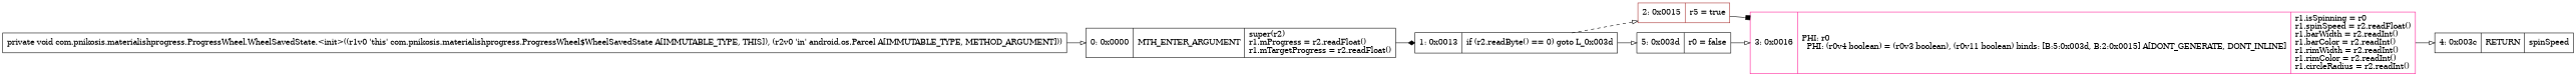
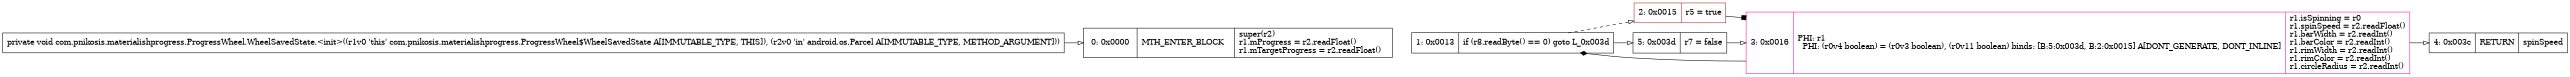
  digraph {
    rankdir=LR
    node [color=black shape=record]
    edge [arrowhead=onormal]
-   n1 [label="{0\:\ 0x0000|MTH_ENTER_ARGUMENT\l|super(r2)\lr1.mProgress = r2.readFloat()\lr1.mTargetProgress = r2.readFloat()\l}"]
-   n2 [label="{1\:\ 0x0013|if (r2.readByte() == 0) goto L_0x003d\l}"]
+   n1 [label="{0\:\ 0x0000|MTH_ENTER_BLOCK\l|super(r2)\lr1.mProgress = r2.readFloat()\lr1.mTargetProgress = r2.readFloat()\l}"]
+   n2 [label="{1\:\ 0x0013|if (r8.readByte() == 0) goto L_0x003d\l}"]
    n3 [color=brown label="{2\:\ 0x0015|r5 = true\l}"]
-   n4 [label="{5\:\ 0x003d|r0 = false\l}"]
-   n5 [color=deeppink label="{3\:\ 0x0016|PHI: r0 \l  PHI: (r0v4 boolean) = (r0v3 boolean), (r0v11 boolean) binds: [B:5:0x003d, B:2:0x0015] A[DONT_GENERATE, DONT_INLINE]\l|r1.isSpinning = r0\lr1.spinSpeed = r2.readFloat()\lr1.barWidth = r2.readInt()\lr1.barColor = r2.readInt()\lr1.rimWidth = r2.readInt()\lr1.rimColor = r2.readInt()\lr1.circleRadius = r2.readInt()\l}"]
+   n4 [label="{5\:\ 0x003d|r7 = false\l}"]
+   n5 [color=deeppink label="{3\:\ 0x0016|PHI: r1 \l  PHI: (r0v4 boolean) = (r0v3 boolean), (r0v11 boolean) binds: [B:5:0x003d, B:2:0x0015] A[DONT_GENERATE, DONT_INLINE]\l|r1.isSpinning = r0\lr1.spinSpeed = r2.readFloat()\lr1.barWidth = r2.readInt()\lr1.barColor = r2.readInt()\lr1.rimWidth = r2.readInt()\lr1.rimColor = r2.readInt()\lr1.circleRadius = r2.readInt()\l}"]
    n6 [label="{4\:\ 0x003c|RETURN\l|spinSpeed\l}"]
    n7 [label="{private void com.pnikosis.materialishprogress.ProgressWheel.WheelSavedState.\<init\>((r1v0 'this' com.pnikosis.materialishprogress.ProgressWheel$WheelSavedState A[IMMUTABLE_TYPE, THIS]), (r2v0 'in' android.os.Parcel A[IMMUTABLE_TYPE, METHOD_ARGUMENT])) }"]
-   n1 -> n2 [arrowhead=diamond]
+   n5 -> n2 [arrowhead=diamond]
    n2 -> n3 [style=dashed]
    n2 -> n4
    n3 -> n5 [arrowhead=box]
    n4 -> n5
    n5 -> n6
    n7 -> n1
  }
